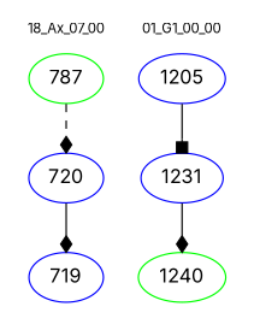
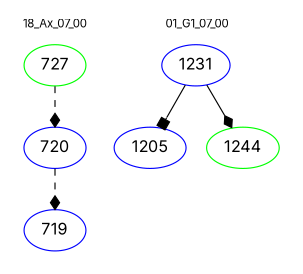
  digraph {
    fontname=Inter
    node [color=blue fontname=Inter]
    edge [arrowhead=diamond color=black fontname=Inter style=dashed]
    n1 [label=720]
    n2 [label=719]
-   n3 [color=green label=787]
+   n3 [color=green label=727]
    n4 [label=1231]
    n5 [label=1205]
-   n6 [color=green label=1240]
+   n6 [color=green label=1244]
    subgraph cluster_1 {
      color=white
      fontsize=10
      label="18_Ax_07_00"
      n1
      n2
      n3
    }
    subgraph cluster_2 {
      color=white
      fontsize=10
-     label="01_G1_00_00"
+     label="01_G1_07_00"
      n4
      n5
      n6
    }
-   n1 -> n2 [style=solid]
+   n1 -> n2
    n3 -> n1
-   n5 -> n4 [arrowhead=box style=solid]
+   n4 -> n5 [arrowhead=box style=solid]
    n4 -> n6 [style=solid]
  }
